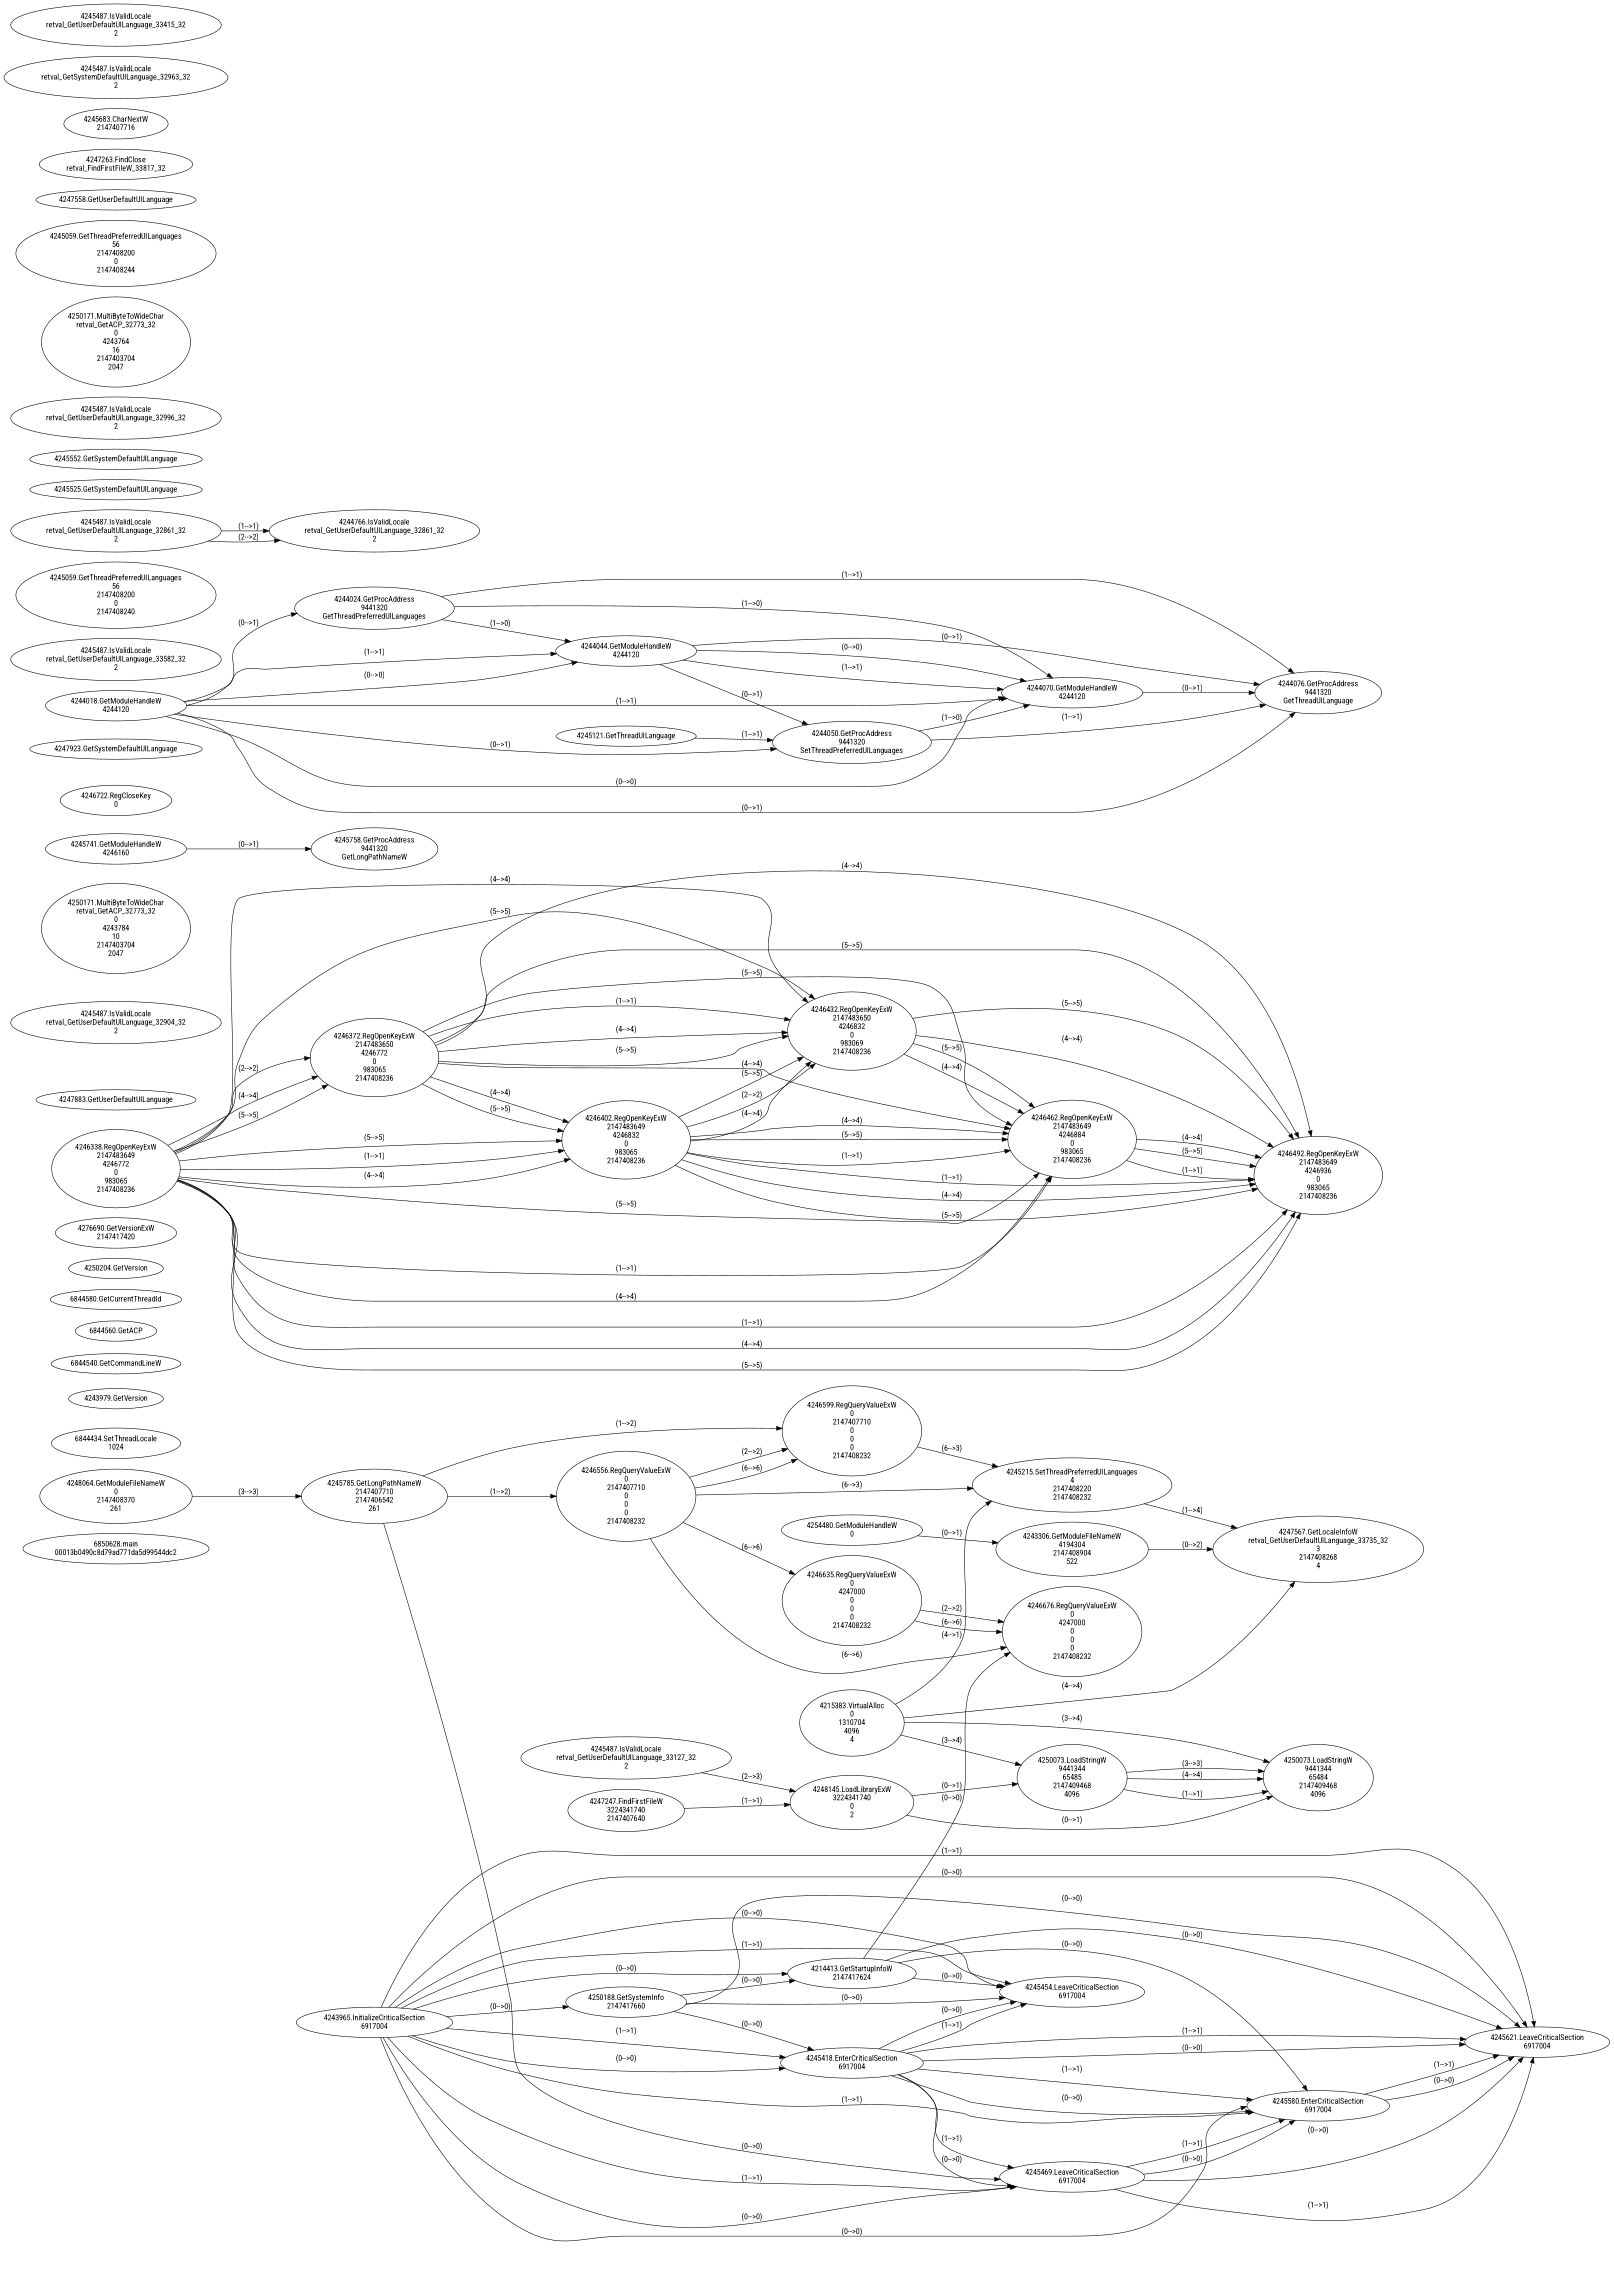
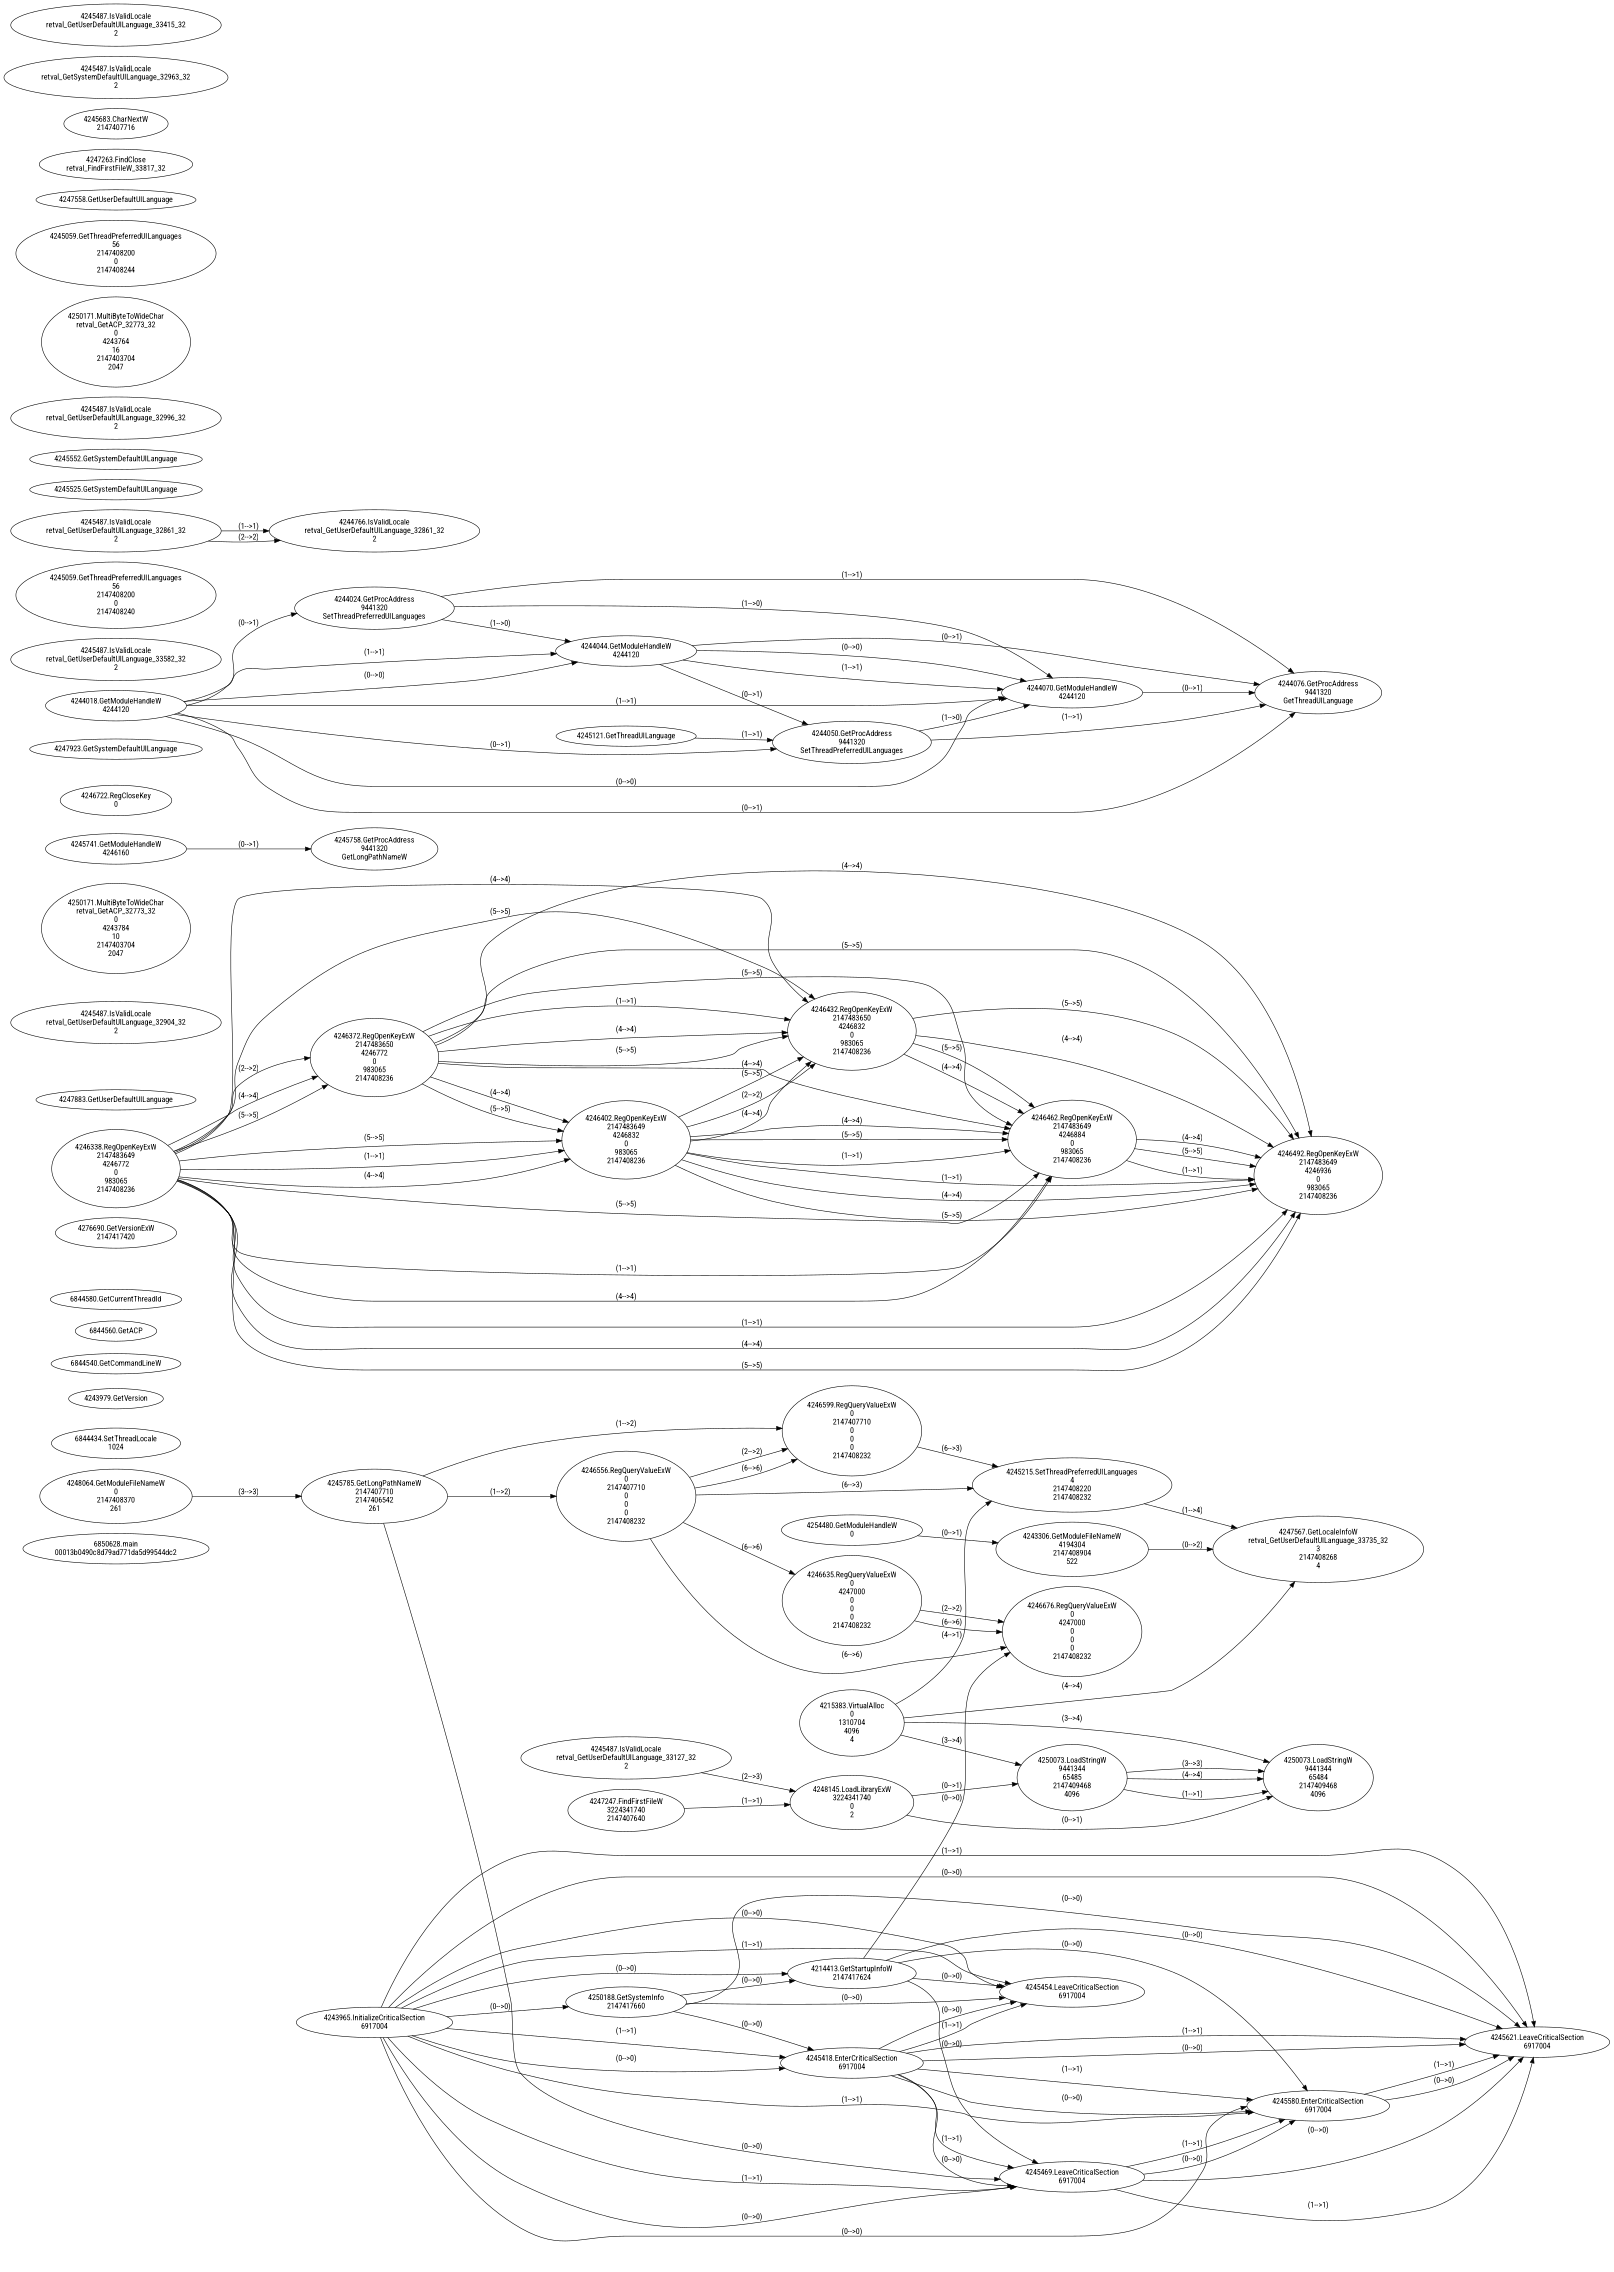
  digraph {
    fontname="Roboto Condensed"
    rankdir=LR
    node [fontname="Roboto Condensed"]
    edge [fontname="Roboto Condensed"]
    n1 [label="6850628.main\n00013b0490c8d79ad771da5d99544dc2"]
    n2 [label="4254480.GetModuleHandleW\n0"]
    n3 [label="4243306.GetModuleFileNameW\n4194304\n2147408904\n522"]
    n4 [label="4247567.GetLocaleInfoW\nretval_GetUserDefaultUILanguage_33735_32\n3\n2147408268\n4"]
    n5 [label="6844434.SetThreadLocale\n1024"]
    n6 [label="4243965.InitializeCriticalSection\n6917004"]
    n7 [label="4250188.GetSystemInfo\n2147417660"]
    n8 [label="4214413.GetStartupInfoW\n2147417624"]
    n9 [label="4245418.EnterCriticalSection\n6917004"]
    n10 [label="4245469.LeaveCriticalSection\n6917004"]
    n11 [label="4245454.LeaveCriticalSection\n6917004"]
    n12 [label="4245580.EnterCriticalSection\n6917004"]
    n13 [label="4245621.LeaveCriticalSection\n6917004"]
    n14 [label="4246676.RegQueryValueExW\n0\n4247000\n0\n0\n0\n2147408232"]
    n15 [label="4243979.GetVersion\n"]
    n16 [label="6844540.GetCommandLineW\n"]
    n17 [label="6844560.GetACP\n"]
    n18 [label="6844580.GetCurrentThreadId\n"]
-   n19 [label="4250204.GetVersion\n"]
    n20 [label="4276690.GetVersionExW\n2147417420"]
    n21 [label="4248064.GetModuleFileNameW\n0\n2147408370\n261"]
    n22 [label="4245785.GetLongPathNameW\n2147407710\n2147406542\n261"]
    n23 [label="4246556.RegQueryValueExW\n0\n2147407710\n0\n0\n0\n2147408232"]
    n24 [label="4246599.RegQueryValueExW\n0\n2147407710\n0\n0\n0\n2147408232"]
    n25 [label="4215383.VirtualAlloc\n0\n1310704\n4096\n4"]
    n26 [label="4245215.SetThreadPreferredUILanguages\n4\n2147408220\n2147408232"]
    n27 [label="4250073.LoadStringW\n9441344\n65485\n2147409468\n4096"]
    n28 [label="4250073.LoadStringW\n9441344\n65484\n2147409468\n4096"]
    n29 [label="4246338.RegOpenKeyExW\n2147483649\n4246772\n0\n983065\n2147408236"]
    n30 [label="4246372.RegOpenKeyExW\n2147483650\n4246772\n0\n983065\n2147408236"]
    n31 [label="4246402.RegOpenKeyExW\n2147483649\n4246832\n0\n983065\n2147408236"]
-   n32 [label="4246432.RegOpenKeyExW\n2147483650\n4246832\n0\n983069\n2147408236"]
+   n32 [label="4246432.RegOpenKeyExW\n2147483650\n4246832\n0\n983065\n2147408236"]
    n33 [label="4246462.RegOpenKeyExW\n2147483649\n4246884\n0\n983065\n2147408236"]
    n34 [label="4246492.RegOpenKeyExW\n2147483649\n4246936\n0\n983065\n2147408236"]
    n35 [label="4247883.GetUserDefaultUILanguage\n"]
    n36 [label="4245487.IsValidLocale\nretval_GetUserDefaultUILanguage_32904_32\n2"]
    n37 [label="4250171.MultiByteToWideChar\nretval_GetACP_32773_32\n0\n4243784\n10\n2147403704\n2047"]
    n38 [label="4245741.GetModuleHandleW\n4246160"]
    n39 [label="4245758.GetProcAddress\n9441320\nGetLongPathNameW"]
    n40 [label="4246635.RegQueryValueExW\n0\n4247000\n0\n0\n0\n2147408232"]
    n41 [label="4246722.RegCloseKey\n0"]
    n42 [label="4247923.GetSystemDefaultUILanguage\n"]
    n43 [label="4244018.GetModuleHandleW\n4244120"]
-   n44 [label="4244024.GetProcAddress\n9441320\nGetThreadPreferredUILanguages"]
+   n44 [label="4244024.GetProcAddress\n9441320\nSetThreadPreferredUILanguages"]
    n45 [label="4244044.GetModuleHandleW\n4244120"]
    n46 [label="4244050.GetProcAddress\n9441320\nSetThreadPreferredUILanguages"]
    n47 [label="4244070.GetModuleHandleW\n4244120"]
    n48 [label="4244076.GetProcAddress\n9441320\nGetThreadUILanguage"]
    n49 [label="4245487.IsValidLocale\nretval_GetUserDefaultUILanguage_33582_32\n2"]
    n50 [label="4245121.GetThreadUILanguage\n"]
    n51 [label="4245059.GetThreadPreferredUILanguages\n56\n2147408200\n0\n2147408240"]
    n52 [label="4245487.IsValidLocale\nretval_GetUserDefaultUILanguage_32861_32\n2"]
    n53 [label="4244766.IsValidLocale\nretval_GetUserDefaultUILanguage_32861_32\n2"]
    n54 [label="4245525.GetSystemDefaultUILanguage\n"]
    n55 [label="4245552.GetSystemDefaultUILanguage\n"]
    n56 [label="4245487.IsValidLocale\nretval_GetUserDefaultUILanguage_32996_32\n2"]
    n57 [label="4250171.MultiByteToWideChar\nretval_GetACP_32773_32\n0\n4243764\n16\n2147403704\n2047"]
    n58 [label="4245487.IsValidLocale\nretval_GetUserDefaultUILanguage_33127_32\n2"]
    n59 [label="4248145.LoadLibraryExW\n3224341740\n0\n2"]
    n60 [label="4245059.GetThreadPreferredUILanguages\n56\n2147408200\n0\n2147408244"]
    n61 [label="4247558.GetUserDefaultUILanguage\n"]
    n62 [label="4247247.FindFirstFileW\n3224341740\n2147407640"]
    n63 [label="4247263.FindClose\nretval_FindFirstFileW_33817_32"]
    n64 [label="4245683.CharNextW\n2147407716"]
    n65 [label="4245487.IsValidLocale\nretval_GetSystemDefaultUILanguage_32963_32\n2"]
    n66 [label="4245487.IsValidLocale\nretval_GetUserDefaultUILanguage_33415_32\n2"]
    n2 -> n3 [label="(0-->1)"]
    n3 -> n4 [label="(0-->2)"]
    n6 -> n7 [label="(0-->0)"]
    n6 -> n8 [label="(0-->0)"]
    n6 -> n9 [label="(1-->1)"]
    n6 -> n9 [label="(0-->0)"]
    n6 -> n10 [label="(1-->1)"]
    n6 -> n10 [label="(0-->0)"]
    n6 -> n11 [label="(1-->1)"]
    n6 -> n11 [label="(0-->0)"]
    n6 -> n12 [label="(1-->1)"]
    n6 -> n12 [label="(0-->0)"]
    n6 -> n13 [label="(1-->1)"]
    n6 -> n13 [label="(0-->0)"]
    n7 -> n8 [label="(0-->0)"]
    n7 -> n9 [label="(0-->0)"]
    n7 -> n11 [label="(0-->0)"]
    n7 -> n13 [label="(0-->0)"]
+   n8 -> n10 [label="(0-->0)"]
    n8 -> n11 [label="(0-->0)"]
    n8 -> n12 [label="(0-->0)"]
    n8 -> n13 [label="(0-->0)"]
    n8 -> n14 [label="(0-->0)"]
    n9 -> n10 [label="(1-->1)"]
    n9 -> n10 [label="(0-->0)"]
    n9 -> n11 [label="(1-->1)"]
    n9 -> n11 [label="(0-->0)"]
    n9 -> n12 [label="(1-->1)"]
    n9 -> n12 [label="(0-->0)"]
    n9 -> n13 [label="(1-->1)"]
    n9 -> n13 [label="(0-->0)"]
    n10 -> n12 [label="(1-->1)"]
    n10 -> n12 [label="(0-->0)"]
    n10 -> n13 [label="(1-->1)"]
    n10 -> n13 [label="(0-->0)"]
    n12 -> n13 [label="(1-->1)"]
    n12 -> n13 [label="(0-->0)"]
    n21 -> n22 [label="(3-->3)"]
    n22 -> n10 [label="(0-->0)"]
    n22 -> n23 [label="(1-->2)"]
    n22 -> n24 [label="(1-->2)"]
    n23 -> n14 [label="(6-->6)"]
    n23 -> n24 [label="(2-->2)"]
    n23 -> n24 [label="(6-->6)"]
    n23 -> n26 [label="(6-->3)"]
    n23 -> n40 [label="(6-->6)"]
    n24 -> n26 [label="(6-->3)"]
    n25 -> n4 [label="(4-->4)"]
    n25 -> n26 [label="(4-->1)"]
    n25 -> n27 [label="(3-->4)"]
    n25 -> n28 [label="(3-->4)"]
    n26 -> n4 [label="(1-->4)"]
    n27 -> n28 [label="(1-->1)"]
    n27 -> n28 [label="(3-->3)"]
    n27 -> n28 [label="(4-->4)"]
    n29 -> n30 [label="(2-->2)"]
    n29 -> n30 [label="(4-->4)"]
    n29 -> n30 [label="(5-->5)"]
    n29 -> n31 [label="(1-->1)"]
    n29 -> n31 [label="(4-->4)"]
    n29 -> n31 [label="(5-->5)"]
    n29 -> n32 [label="(4-->4)"]
    n29 -> n32 [label="(5-->5)"]
    n29 -> n33 [label="(1-->1)"]
    n29 -> n33 [label="(4-->4)"]
    n29 -> n33 [label="(5-->5)"]
    n29 -> n34 [label="(1-->1)"]
    n29 -> n34 [label="(4-->4)"]
    n29 -> n34 [label="(5-->5)"]
    n30 -> n31 [label="(4-->4)"]
    n30 -> n31 [label="(5-->5)"]
    n30 -> n32 [label="(1-->1)"]
    n30 -> n32 [label="(4-->4)"]
    n30 -> n32 [label="(5-->5)"]
    n30 -> n33 [label="(4-->4)"]
    n30 -> n33 [label="(5-->5)"]
    n30 -> n34 [label="(4-->4)"]
    n30 -> n34 [label="(5-->5)"]
    n31 -> n32 [label="(2-->2)"]
    n31 -> n32 [label="(4-->4)"]
    n31 -> n32 [label="(5-->5)"]
    n31 -> n33 [label="(1-->1)"]
    n31 -> n33 [label="(4-->4)"]
    n31 -> n33 [label="(5-->5)"]
    n31 -> n34 [label="(1-->1)"]
    n31 -> n34 [label="(4-->4)"]
    n31 -> n34 [label="(5-->5)"]
    n32 -> n33 [label="(4-->4)"]
    n32 -> n33 [label="(5-->5)"]
    n32 -> n34 [label="(4-->4)"]
    n32 -> n34 [label="(5-->5)"]
    n33 -> n34 [label="(1-->1)"]
    n33 -> n34 [label="(4-->4)"]
    n33 -> n34 [label="(5-->5)"]
    n38 -> n39 [label="(0-->1)"]
    n40 -> n14 [label="(2-->2)"]
    n40 -> n14 [label="(6-->6)"]
    n43 -> n44 [label="(0-->1)"]
    n43 -> n45 [label="(1-->1)"]
    n43 -> n45 [label="(0-->0)"]
    n43 -> n46 [label="(0-->1)"]
    n43 -> n47 [label="(1-->1)"]
    n43 -> n47 [label="(0-->0)"]
    n43 -> n48 [label="(0-->1)"]
    n44 -> n45 [label="(1-->0)"]
    n44 -> n47 [label="(1-->0)"]
    n44 -> n48 [label="(1-->1)"]
    n45 -> n46 [label="(0-->1)"]
    n45 -> n47 [label="(1-->1)"]
    n45 -> n47 [label="(0-->0)"]
    n45 -> n48 [label="(0-->1)"]
    n46 -> n47 [label="(1-->0)"]
    n46 -> n48 [label="(1-->1)"]
    n47 -> n48 [label="(0-->1)"]
    n50 -> n46 [label="(1-->1)"]
    n52 -> n53 [label="(1-->1)"]
    n52 -> n53 [label="(2-->2)"]
    n58 -> n59 [label="(2-->3)"]
    n59 -> n27 [label="(0-->1)"]
    n59 -> n28 [label="(0-->1)"]
    n62 -> n59 [label="(1-->1)"]
  }
